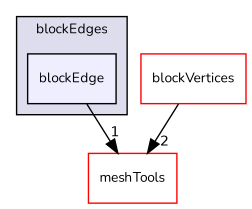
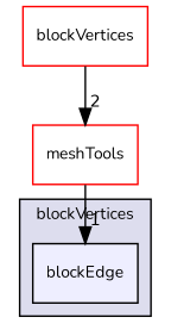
  digraph {
    compound=true
    fontname=Nunito
    node [fontname=Nunito fontsize=10 shape=box color=red]
    edge [fontname=Nunito labeldistance=1.5 labelfontname=Helvetica labelfontsize=10]
    n1 [fillcolor="#eeeeff" label=blockEdge pencolor=black style=filled color=""]
    n2 [label=meshTools]
    n3 [label=blockVertices]
    subgraph cluster_1 {
      bgcolor="#ddddee"
      fontsize=10
-     label=blockEdges
+     label=blockVertices
      pencolor=black
      n1
    }
-   n1 -> n2 [headlabel=1]
+   n2 -> n1 [headlabel=1]
    n3 -> n2 [headlabel=2]
  }
